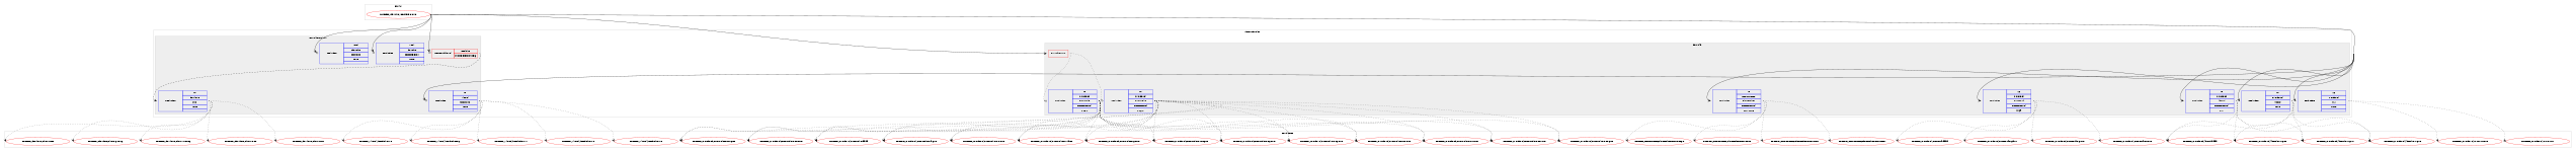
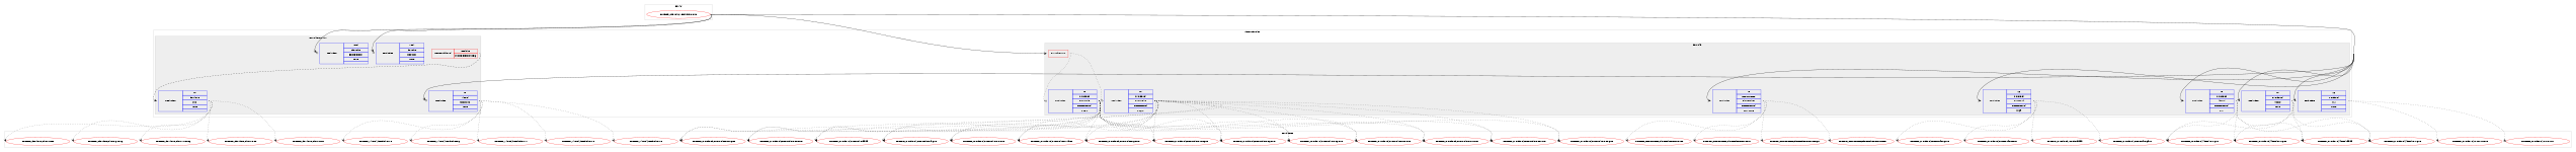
  digraph {
    compound=true
    concentrate=true
    fontname=Helvetica
    fontsize=10
    newrank=true
    rankdir=TB
    ranksep=1.5
    node [color=red fontname=Helvetica fontsize=10]
    edge [arrowhead=vee headport=w style=dotted tailport=e weight=100]
    n1 [label="portage://dev-php/xcache-3.2.0-r2" width=4]
    n2 [color=blue label=<<TABLE BORDER="0" CELLBORDER="1" CELLSPACING="0" CELLPADDING="4" WIDTH="220"><TR><TD ROWSPAN="6" CELLPADDING="30">pack_dep</TD></TR><TR><TD WIDTH="110">no</TD></TR><TR><TD>sys-devel</TD></TR><TR><TD>automake</TD></TR><TR><TD>greaterequal</TD></TR><TR><TD>1.16.1</TD></TR></TABLE>> shape=none]
    n3 [color=blue label=<<TABLE BORDER="0" CELLBORDER="1" CELLSPACING="0" CELLPADDING="4" WIDTH="220"><TR><TD ROWSPAN="6" CELLPADDING="30">pack_dep</TD></TR><TR><TD WIDTH="110">no</TD></TR><TR><TD>sys-devel</TD></TR><TR><TD>automake</TD></TR><TR><TD>greaterequal</TD></TR><TR><TD>1.15.1</TD></TR></TABLE>> shape=none]
    n4 [label=<<TABLE BORDER="0" CELLBORDER="1" CELLSPACING="0" CELLPADDING="4"><TR><TD CELLPADDING="10">any_of_group</TD></TR></TABLE>> shape=none]
    n5 [color=blue label=<<TABLE BORDER="0" CELLBORDER="1" CELLSPACING="0" CELLPADDING="4" WIDTH="220"><TR><TD ROWSPAN="6" CELLPADDING="30">pack_dep</TD></TR><TR><TD WIDTH="110">no</TD></TR><TR><TD>app-portage</TD></TR><TR><TD>elt-patches</TD></TR><TR><TD>greaterequal</TD></TR><TR><TD>20170815</TD></TR></TABLE>> shape=none]
    n6 [color=blue label=<<TABLE BORDER="0" CELLBORDER="1" CELLSPACING="0" CELLPADDING="4" WIDTH="220"><TR><TD ROWSPAN="6" CELLPADDING="30">pack_dep</TD></TR><TR><TD WIDTH="110">no</TD></TR><TR><TD>sys-devel</TD></TR><TR><TD>autoconf</TD></TR><TR><TD>greaterequal</TD></TR><TR><TD>2.69</TD></TR></TABLE>> shape=none]
    n7 [color=blue label=<<TABLE BORDER="0" CELLBORDER="1" CELLSPACING="0" CELLPADDING="4" WIDTH="220"><TR><TD ROWSPAN="6" CELLPADDING="30">pack_dep</TD></TR><TR><TD WIDTH="110">no</TD></TR><TR><TD>sys-devel</TD></TR><TR><TD>libtool</TD></TR><TR><TD>greaterequal</TD></TR><TR><TD>2.4</TD></TR></TABLE>> shape=none]
    n8 [color=blue label=<<TABLE BORDER="0" CELLBORDER="1" CELLSPACING="0" CELLPADDING="4" WIDTH="220"><TR><TD ROWSPAN="6" CELLPADDING="30">pack_dep</TD></TR><TR><TD WIDTH="110">no</TD></TR><TR><TD>sys-devel</TD></TR><TR><TD>libtool</TD></TR><TR><TD>none</TD></TR><TR><TD></TD></TR></TABLE>> shape=none]
    n9 [color=blue label=<<TABLE BORDER="0" CELLBORDER="1" CELLSPACING="0" CELLPADDING="4" WIDTH="220"><TR><TD ROWSPAN="6" CELLPADDING="30">pack_dep</TD></TR><TR><TD WIDTH="110">no</TD></TR><TR><TD>sys-devel</TD></TR><TR><TD>m4</TD></TR><TR><TD>none</TD></TR><TR><TD></TD></TR></TABLE>> shape=none]
    n10 [color=blue label=<<TABLE BORDER="0" CELLBORDER="1" CELLSPACING="0" CELLPADDING="4" WIDTH="220"><TR><TD ROWSPAN="6" CELLPADDING="30">pack_dep</TD></TR><TR><TD WIDTH="110">no</TD></TR><TR><TD>dev-lang</TD></TR><TR><TD>php</TD></TR><TR><TD>none</TD></TR><TR><TD></TD></TR></TABLE>> shape=none]
    n11 [label=<<TABLE BORDER="0" CELLBORDER="1" CELLSPACING="0" CELLPADDING="4"><TR><TD ROWSPAN="3" CELLPADDING="10">use_conditional</TD></TR><TR><TD>positive</TD></TR><TR><TD>php_targets_php5-6</TD></TR></TABLE>> shape=none]
    n12 [color=blue label=<<TABLE BORDER="0" CELLBORDER="1" CELLSPACING="0" CELLPADDING="4" WIDTH="220"><TR><TD ROWSPAN="6" CELLPADDING="30">pack_dep</TD></TR><TR><TD WIDTH="110">no</TD></TR><TR><TD>virtual</TD></TR><TR><TD>httpd-php</TD></TR><TR><TD>none</TD></TR><TR><TD></TD></TR></TABLE>> shape=none]
    n13 [color=blue label=<<TABLE BORDER="0" CELLBORDER="1" CELLSPACING="0" CELLPADDING="4" WIDTH="220"><TR><TD ROWSPAN="6" CELLPADDING="30">pack_dep</TD></TR><TR><TD WIDTH="110">weak</TD></TR><TR><TD>dev-php</TD></TR><TR><TD>eaccelerator</TD></TR><TR><TD>none</TD></TR><TR><TD></TD></TR></TABLE>> shape=none]
    n14 [color=blue label=<<TABLE BORDER="0" CELLBORDER="1" CELLSPACING="0" CELLPADDING="4" WIDTH="220"><TR><TD ROWSPAN="6" CELLPADDING="30">pack_dep</TD></TR><TR><TD WIDTH="110">weak</TD></TR><TR><TD>dev-php</TD></TR><TR><TD>pecl-apc</TD></TR><TR><TD>none</TD></TR><TR><TD></TD></TR></TABLE>> shape=none]
    n15 [label="portage://sys-devel/automake-1.10.3-r3" width=4]
    n16 [label="portage://sys-devel/automake-1.11.6-r3" width=4]
    n17 [label="portage://sys-devel/automake-1.12.6-r2" width=4]
    n18 [label="portage://sys-devel/automake-1.13.4-r2" width=4]
    n19 [label="portage://sys-devel/automake-1.14.1-r2" width=4]
    n20 [label="portage://sys-devel/automake-1.15.1-r2" width=4]
    n21 [label="portage://sys-devel/automake-1.16.1-r1" width=4]
    n22 [label="portage://sys-devel/automake-1.16.1-r2" width=4]
    n23 [label="portage://sys-devel/automake-1.4_p6-r2" width=4]
    n24 [label="portage://sys-devel/automake-1.6.3-r2" width=4]
    n25 [label="portage://sys-devel/automake-1.7.9-r3" width=4]
    n26 [label="portage://sys-devel/automake-1.8.5-r5" width=4]
    n27 [label="portage://sys-devel/automake-1.9.6-r5" width=4]
    n28 [label="portage://sys-devel/automake-9999" width=4]
    n29 [label="portage://app-portage/elt-patches-20170317" width=4]
    n30 [label="portage://app-portage/elt-patches-20170422" width=4]
    n31 [label="portage://app-portage/elt-patches-20170815" width=4]
    n32 [label="portage://app-portage/elt-patches-20170826.1" width=4]
    n33 [label="portage://sys-devel/autoconf-2.13-r1" width=4]
    n34 [label="portage://sys-devel/autoconf-2.64-r1" width=4]
    n35 [label="portage://sys-devel/autoconf-2.69-r4" width=4]
-   n36 [label="portage://sys-devel/autoconf-9999" width=4]
+   n36 [label="portage://sys-devel/xcache-9999" width=4]
    n37 [label="portage://sys-devel/libtool-2.4.6-r3" width=4]
    n38 [label="portage://sys-devel/libtool-2.4.6-r4" width=4]
    n39 [label="portage://sys-devel/libtool-2.4.6-r5" width=4]
    n40 [label="portage://sys-devel/libtool-9999" width=4]
    n41 [label="portage://sys-devel/m4-1.4.17" width=4]
    n42 [label="portage://sys-devel/m4-1.4.18-r1" width=4]
    n43 [label="portage://dev-lang/php-5.6.40-r6" width=4]
    n44 [label="portage://dev-lang/php-7.1.33" width=4]
    n45 [label="portage://dev-lang/php-7.2.24" width=4]
    n46 [label="portage://dev-lang/php-7.3.11" width=4]
    n47 [label="portage://dev-lang/php-7.4.0_rc6" width=4]
    n48 [label="portage://virtual/httpd-php-5.6" width=4]
    n49 [label="portage://virtual/httpd-php-7.1" width=4]
    n50 [label="portage://virtual/httpd-php-7.2" width=4]
    n51 [label="portage://virtual/httpd-php-7.3" width=4]
    n52 [label="portage://virtual/httpd-php-7.4" width=4]
    subgraph cluster_1 {
      color=gray
      label=<<i>ebuild</i>>
      rank=same
      n1
    }
    subgraph cluster_2 {
      color=gray
      label=<<i>dependencies</i>>
      subgraph cluster_3 {
        color=gray
        fillcolor="#eeeeee"
        label=<<i>compile</i>>
        style=filled
        subgraph sub_4 {
          color=gray
          fillcolor="#eeeeee"
          label=<<i>compile</i>>
          style=filled
          n4
          subgraph sub_5 {
            color=gray
            fillcolor="#eeeeee"
            label=<<i>compile</i>>
            style=filled
            n2
          }
          subgraph sub_6 {
            color=gray
            fillcolor="#eeeeee"
            label=<<i>compile</i>>
            style=filled
            n3
          }
        }
        subgraph sub_7 {
          color=gray
          fillcolor="#eeeeee"
          label=<<i>compile</i>>
          style=filled
          n5
        }
        subgraph sub_8 {
          color=gray
          fillcolor="#eeeeee"
          label=<<i>compile</i>>
          style=filled
          n6
        }
        subgraph sub_9 {
          color=gray
          fillcolor="#eeeeee"
          label=<<i>compile</i>>
          style=filled
          n7
        }
        subgraph sub_10 {
          color=gray
          fillcolor="#eeeeee"
          label=<<i>compile</i>>
          style=filled
          n8
        }
        subgraph sub_11 {
          color=gray
          fillcolor="#eeeeee"
          label=<<i>compile</i>>
          style=filled
          n9
        }
      }
      subgraph cluster_12 {
        color=gray
        fillcolor="#eeeeee"
        label=<<i>compile and run</i>>
        style=filled
        subgraph sub_13 {
          color=gray
          fillcolor="#eeeeee"
          label=<<i>compile and run</i>>
          style=filled
          n11
          subgraph sub_14 {
            color=gray
            fillcolor="#eeeeee"
            label=<<i>compile and run</i>>
            style=filled
            n10
          }
        }
        subgraph sub_15 {
          color=gray
          fillcolor="#eeeeee"
          label=<<i>compile and run</i>>
          style=filled
          n12
        }
        subgraph sub_16 {
          color=gray
          fillcolor="#eeeeee"
          label=<<i>compile and run</i>>
          style=filled
          n13
        }
        subgraph sub_17 {
          color=gray
          fillcolor="#eeeeee"
          label=<<i>compile and run</i>>
          style=filled
          n14
        }
      }
      subgraph cluster_18 {
        color=gray
        fillcolor="#eeeeee"
        label=<<i>run</i>>
        style=filled
      }
    }
    subgraph cluster_19 {
      color=gray
      label=<<i>candidates</i>>
      rank=same
      subgraph sub_20 {
        color=black
        label=<<i>candidates</i>>
        nodesep=1
        rank=same
        n15
        n16
        n17
        n18
        n19
        n20
        n21
        n22
        n23
        n24
        n25
        n26
        n27
        n28
      }
      subgraph sub_21 {
        color=black
        label=<<i>candidates</i>>
        nodesep=1
        rank=same
        n15
        n16
        n17
        n18
        n19
        n20
        n21
        n22
        n23
        n24
        n25
        n26
        n27
        n28
      }
      subgraph sub_22 {
        color=black
        label=<<i>candidates</i>>
        nodesep=1
        rank=same
        n29
        n30
        n31
        n32
      }
      subgraph sub_23 {
        color=black
        label=<<i>candidates</i>>
        nodesep=1
        rank=same
        n33
        n34
        n35
        n36
      }
      subgraph sub_24 {
        color=black
        label=<<i>candidates</i>>
        nodesep=1
        rank=same
        n37
        n38
        n39
        n40
      }
      subgraph sub_25 {
        color=black
        label=<<i>candidates</i>>
        nodesep=1
        rank=same
        n37
        n38
        n39
        n40
      }
      subgraph sub_26 {
        color=black
        label=<<i>candidates</i>>
        nodesep=1
        rank=same
        n41
        n42
      }
      subgraph sub_27 {
        color=black
        label=<<i>candidates</i>>
        nodesep=1
        rank=same
        n43
        n44
        n45
        n46
        n47
      }
      subgraph sub_28 {
        color=black
        label=<<i>candidates</i>>
        nodesep=1
        rank=same
        n48
        n49
        n50
        n51
        n52
      }
      subgraph sub_29 {
        color=black
        label=<<i>candidates</i>>
        nodesep=1
        rank=same
      }
      subgraph sub_30 {
        color=black
        label=<<i>candidates</i>>
        nodesep=1
        rank=same
      }
    }
    n1 -> n4 [style=solid weight=20]
    n1 -> n5 [style=solid weight=20]
    n1 -> n6 [style=solid weight=20]
    n1 -> n7 [style=solid weight=20]
    n1 -> n8 [style=solid weight=20]
    n1 -> n9 [style=solid weight=20]
-   n1 -> n11 [arrowhead=odotvee style=solid weight=20]
    n1 -> n12 [arrowhead=odotvee style=solid weight=20]
    n1 -> n13 [arrowhead=odotvee style=solid weight=20]
    n1 -> n14 [arrowhead=odotvee style=solid weight=20]
    n2 -> n15
    n2 -> n16
    n2 -> n17
    n2 -> n18
    n2 -> n19
    n2 -> n20
    n2 -> n21
    n2 -> n22
    n2 -> n23
    n2 -> n24
    n2 -> n25
    n2 -> n26
    n2 -> n27
    n2 -> n28
    n3 -> n15
    n3 -> n16
    n3 -> n17
    n3 -> n18
    n3 -> n19
    n3 -> n20
    n3 -> n21
    n3 -> n22
    n3 -> n23
    n3 -> n24
    n3 -> n25
    n3 -> n26
    n3 -> n27
    n3 -> n28
    n4 -> n2 [arrowhead=oinv weight=20]
    n4 -> n3 [arrowhead=oinv weight=20]
    n5 -> n29
    n5 -> n30
    n5 -> n31
    n5 -> n32
    n6 -> n33
    n6 -> n34
    n6 -> n35
    n6 -> n36
    n7 -> n37
    n7 -> n38
    n7 -> n39
    n7 -> n40
    n8 -> n37
    n8 -> n38
    n8 -> n39
    n8 -> n40
    n9 -> n41
    n9 -> n42
    n10 -> n43
    n10 -> n44
    n10 -> n45
    n10 -> n46
    n10 -> n47
    n11 -> n10 [style=dashed weight=20]
    n12 -> n48
    n12 -> n49
    n12 -> n50
    n12 -> n51
    n12 -> n52
  }
